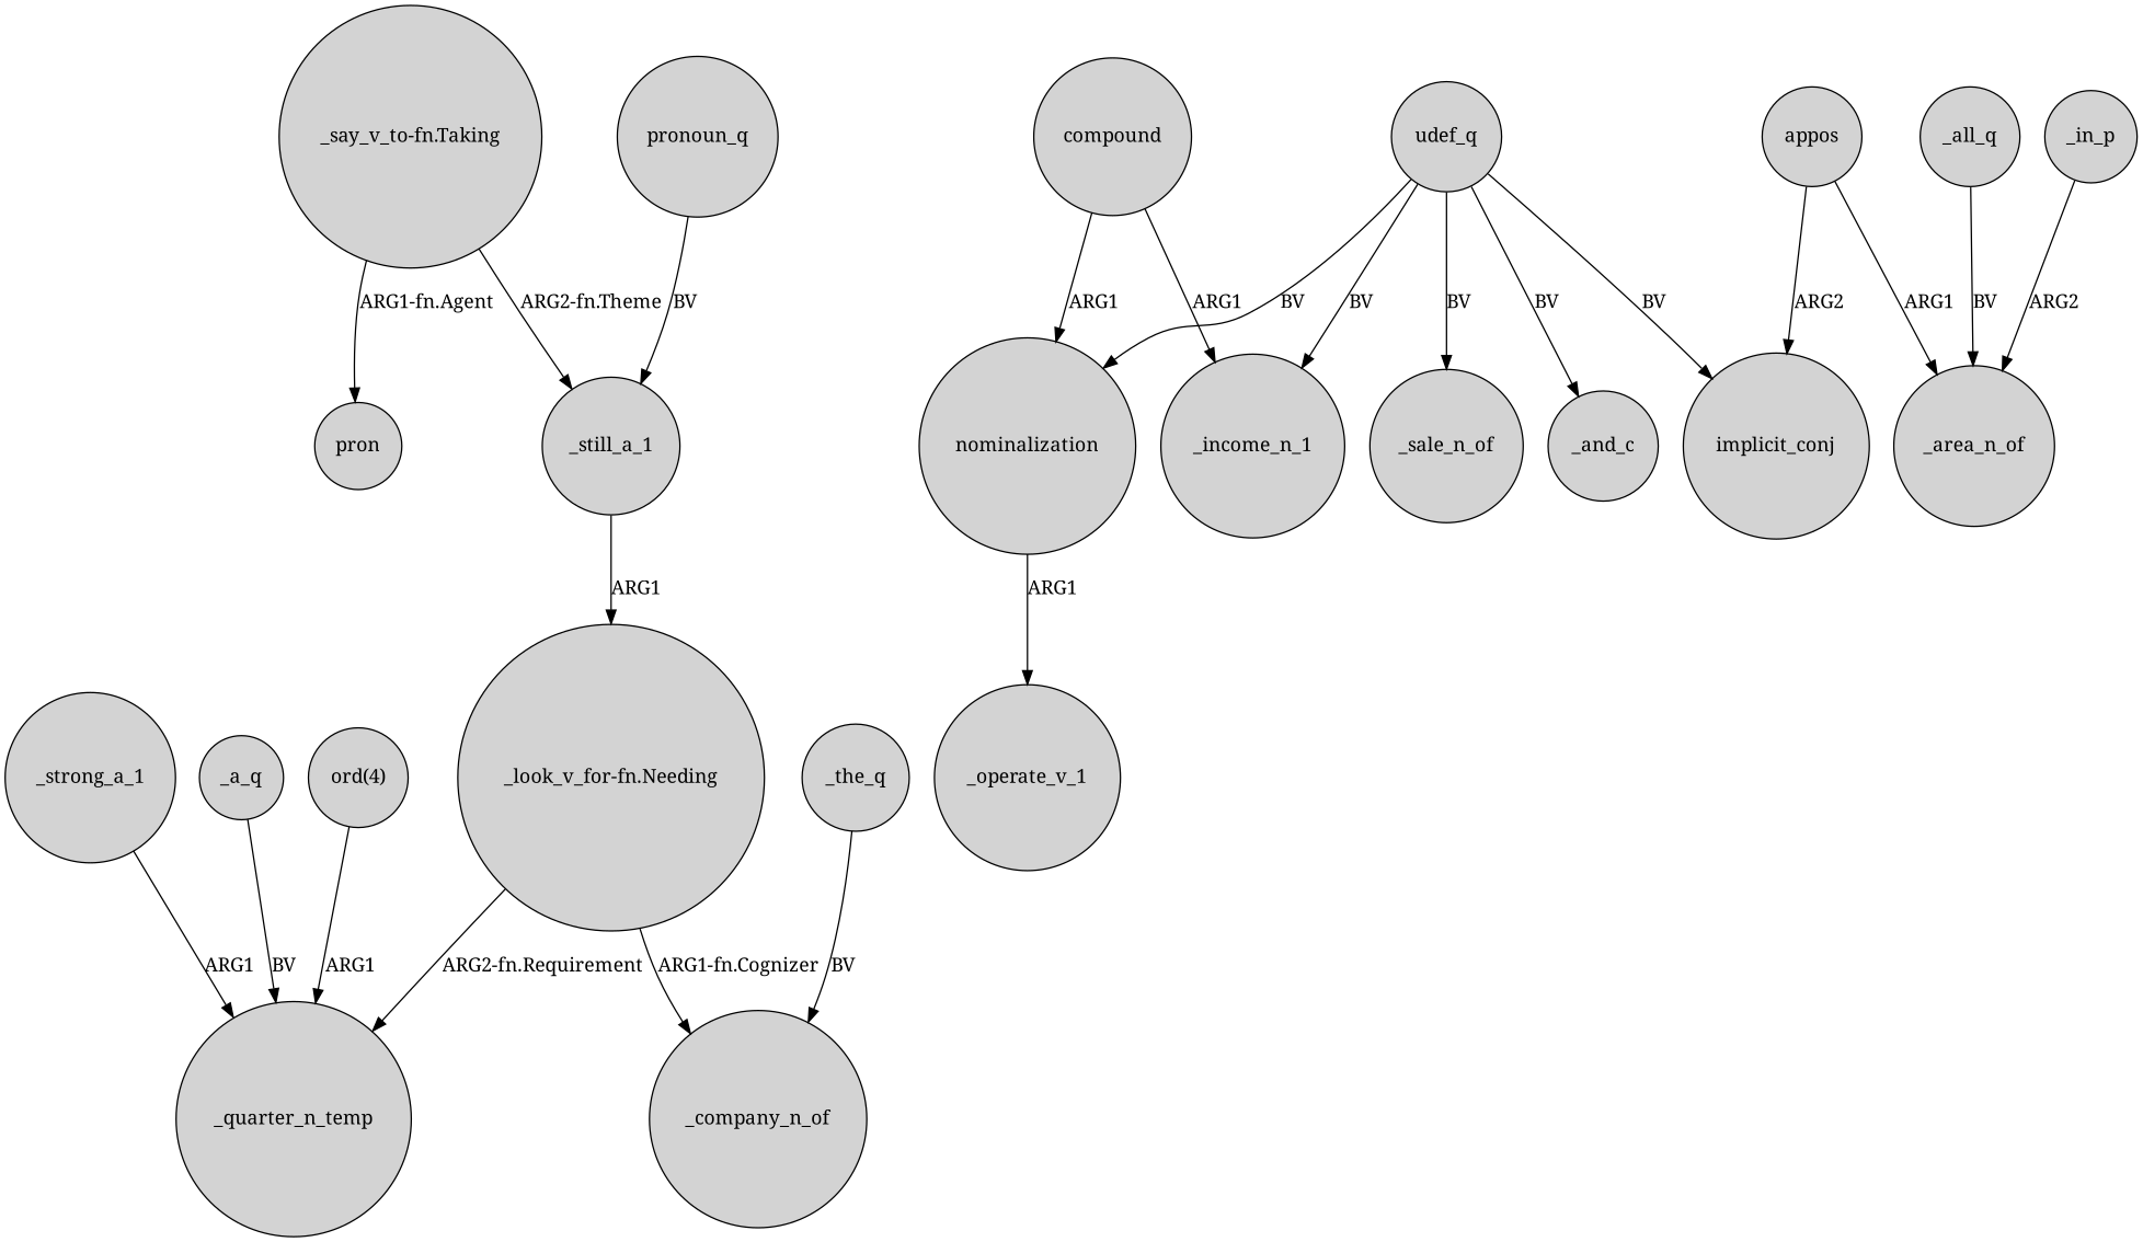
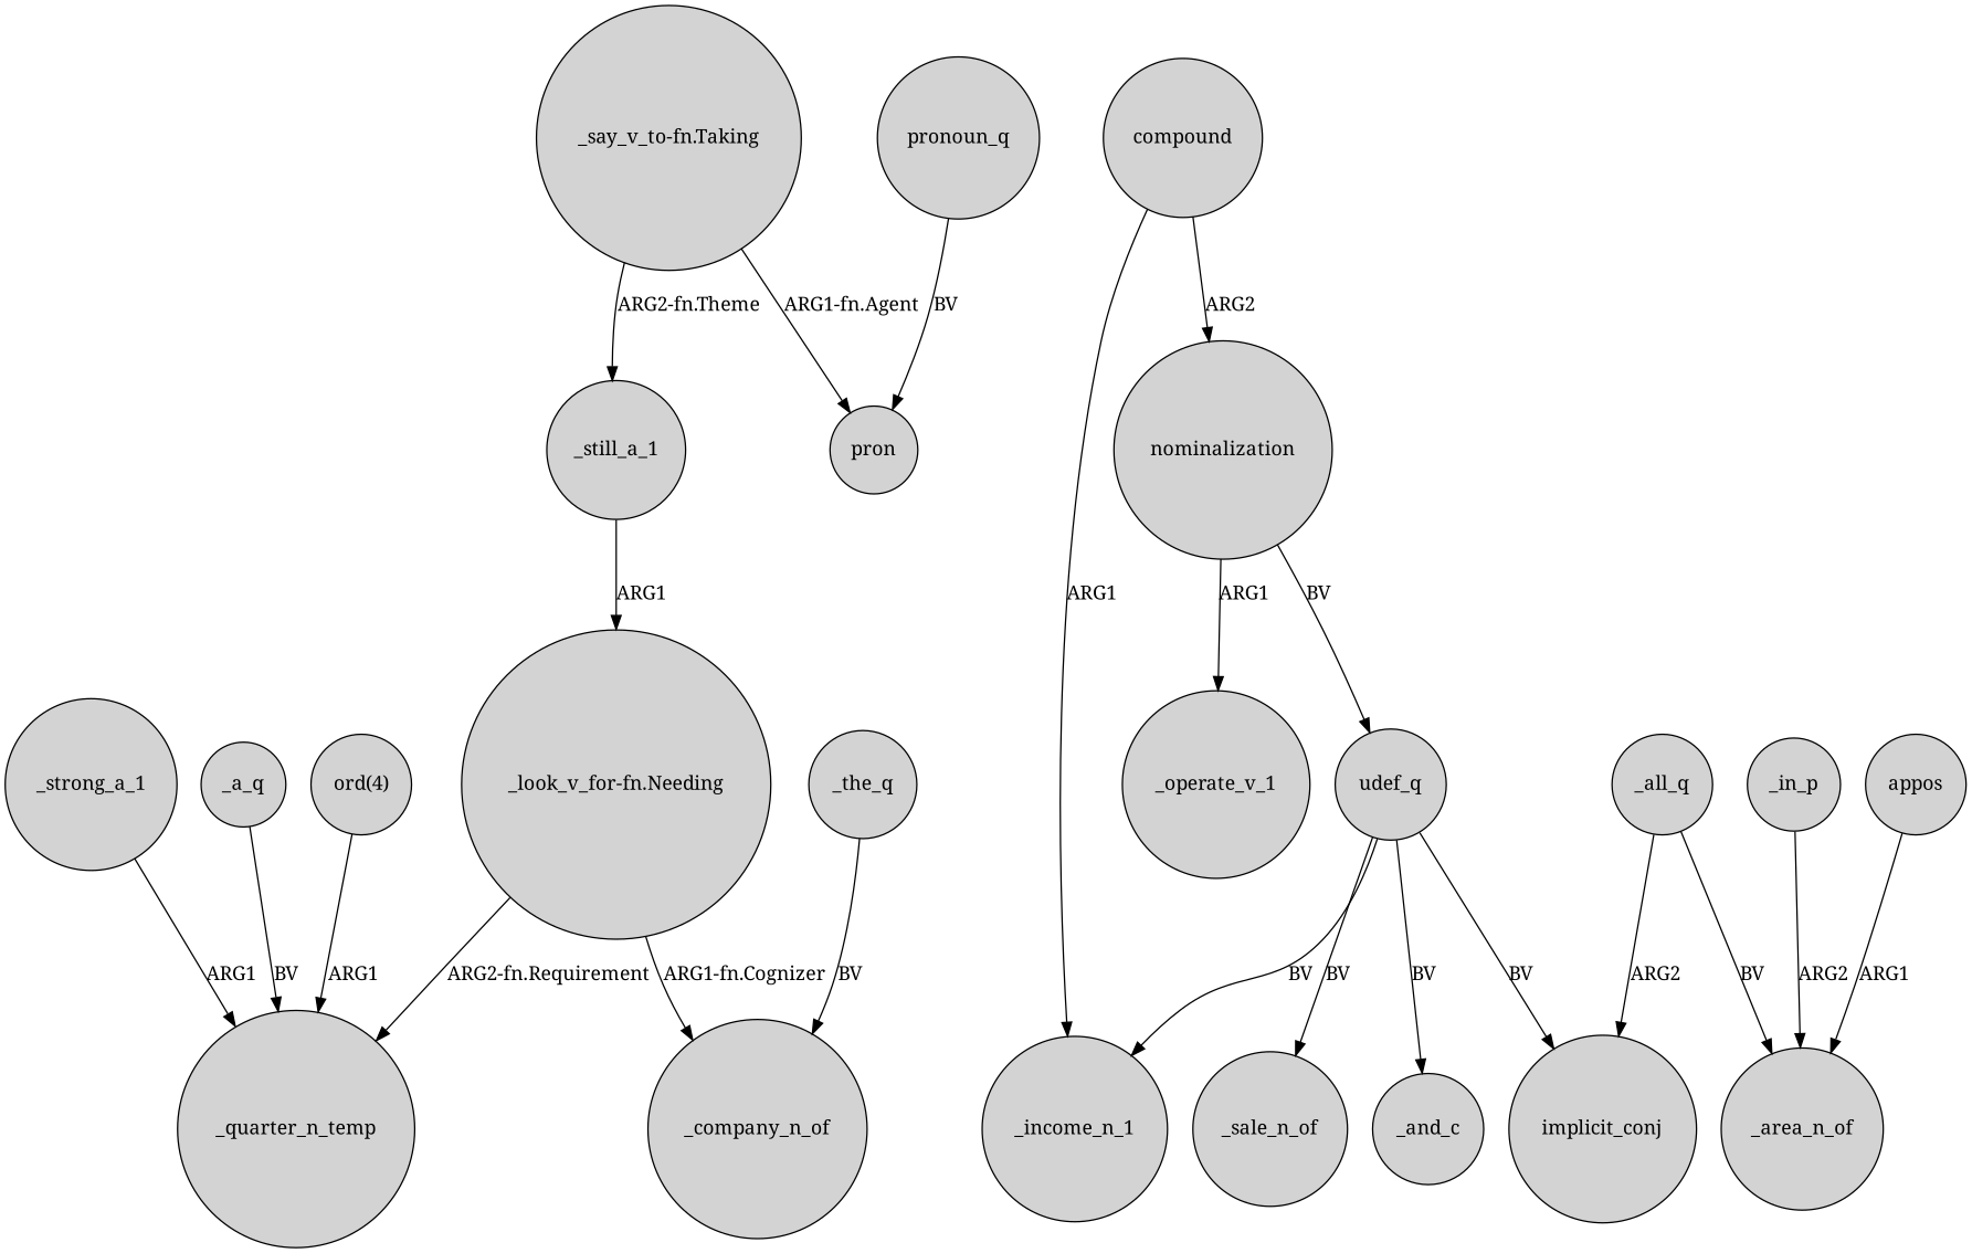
  digraph {
    fontname="Noto Serif"
    node [fontname="Noto Serif" shape=circle style=filled]
    edge [fontname="Noto Serif"]
    "_look_v_for-fn.Needing"
    _quarter_n_temp
    _company_n_of
    compound
    _income_n_1
    nominalization
    _operate_v_1
    udef_q
    _sale_n_of
    _and_c
    implicit_conj
    _in_p
    _area_n_of
    _still_a_1
    _a_q
    "_say_v_to-fn.Taking"
    pron
    pronoun_q
    appos
    _all_q
    "ord(4)"
    _strong_a_1
    _the_q
    "_look_v_for-fn.Needing" -> _quarter_n_temp [label="ARG2-fn.Requirement"]
    "_look_v_for-fn.Needing" -> _company_n_of [label="ARG1-fn.Cognizer"]
    compound -> _income_n_1 [label=ARG1]
-   compound -> nominalization [label=ARG1]
+   compound -> nominalization [label=ARG2]
    nominalization -> _operate_v_1 [label=ARG1]
    udef_q -> _income_n_1 [label=BV]
-   udef_q -> nominalization [label=BV]
+   nominalization -> udef_q [label=BV]
    udef_q -> _sale_n_of [label=BV]
    udef_q -> _and_c [label=BV]
    udef_q -> implicit_conj [label=BV]
    _in_p -> _area_n_of [label=ARG2]
    _still_a_1 -> "_look_v_for-fn.Needing" [label=ARG1]
    _a_q -> _quarter_n_temp [label=BV]
    "_say_v_to-fn.Taking" -> _still_a_1 [label="ARG2-fn.Theme"]
    "_say_v_to-fn.Taking" -> pron [label="ARG1-fn.Agent"]
-   pronoun_q -> _still_a_1 [label=BV]
-   appos -> implicit_conj [label=ARG2]
+   pronoun_q -> pron [label=BV]
+   _all_q -> implicit_conj [label=ARG2]
    appos -> _area_n_of [label=ARG1]
    _all_q -> _area_n_of [label=BV]
    "ord(4)" -> _quarter_n_temp [label=ARG1]
    _strong_a_1 -> _quarter_n_temp [label=ARG1]
    _the_q -> _company_n_of [label=BV]
  }
